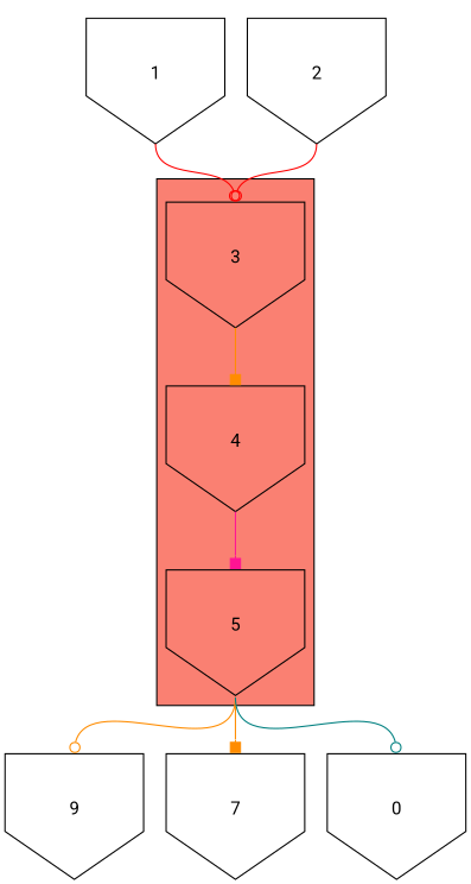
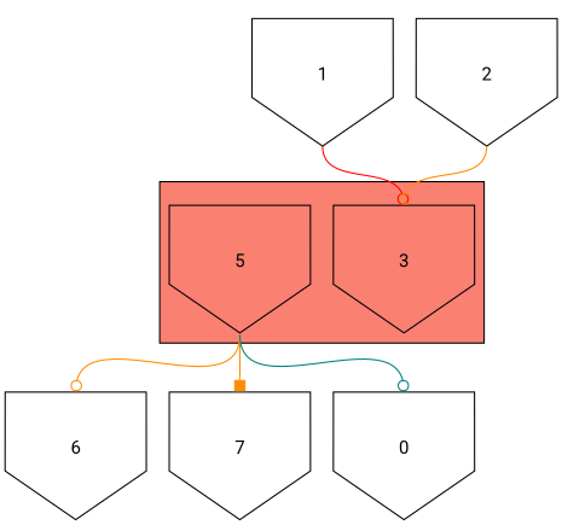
  digraph {
    fontname=Roboto
    node [fontname=Roboto shape=invhouse]
    edge [arrowhead=odot color=darkorange fontname=Roboto headport=n tailport=s]
    3 [height=1.53571 width=1.53571]
-   4 [height=1.53571 width=1.53571]
    5 [height=1.53571 width=1.53571]
-   6 [height=1.53571 width=1.53571 label=9]
+   6 [height=1.53571 width=1.53571]
    7 [height=1.53571 width=1.53571]
    n6 [height=1.53571 label=0 width=1.53571]
    1 [height=1.53571 width=1.53571]
    2 [height=1.53571 width=1.53571]
    subgraph cluster_1 {
      fillcolor=salmon
      style=filled
      3
-     4
      5
    }
-   3 -> 4 [arrowhead=box]
-   4 -> 5 [arrowhead=box color=deeppink]
    5 -> 6
    5 -> 7 [arrowhead=box]
    5 -> n6 [color=teal]
    1 -> 3 [color=red]
-   2 -> 3 [color=red]
+   2 -> 3
  }
